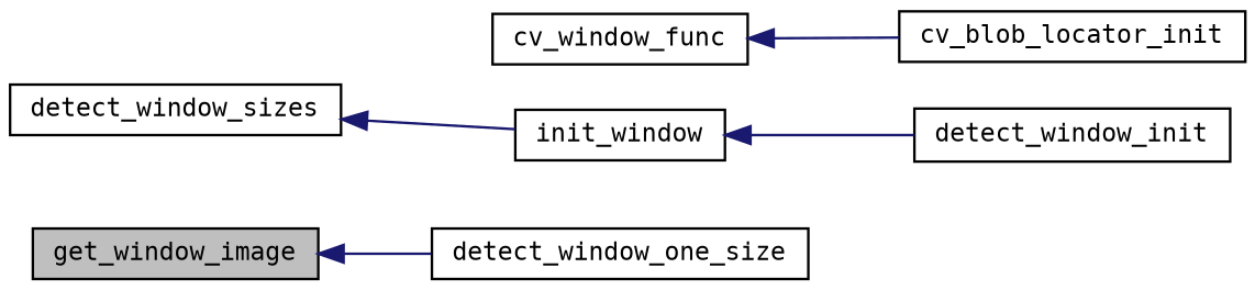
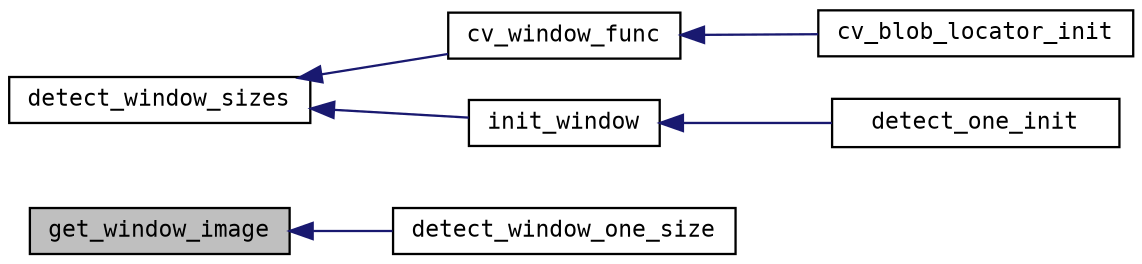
  digraph {
    fontname="DejaVu Sans Mono"
    rankdir=LR
    node [color=black fillcolor=white fontname="DejaVu Sans Mono" fontsize=10 shape=record style=filled]
    edge [color=midnightblue dir=back fontname="DejaVu Sans Mono" fontsize=10 labelfontname=FreeSans labelfontsize=10 style=solid]
    n1 [fillcolor=grey75 fontcolor=black height=0.2 label=get_window_image width=0.4]
    n2 [height=0.2 label=detect_window_one_size width=0.4]
    n3 [height=0.2 label=detect_window_sizes width=0.4]
    n4 [height=0.2 label=cv_window_func width=0.4]
    n5 [height=0.2 label=init_window width=0.4]
    n6 [height=0.2 label=cv_blob_locator_init width=0.4]
-   n7 [height=0.2 label=detect_window_init width=0.4]
+   n7 [height=0.2 label=detect_one_init width=0.4]
    n1 -> n2
+   n3 -> n4
    n3 -> n5
    n4 -> n6
    n5 -> n7
  }
